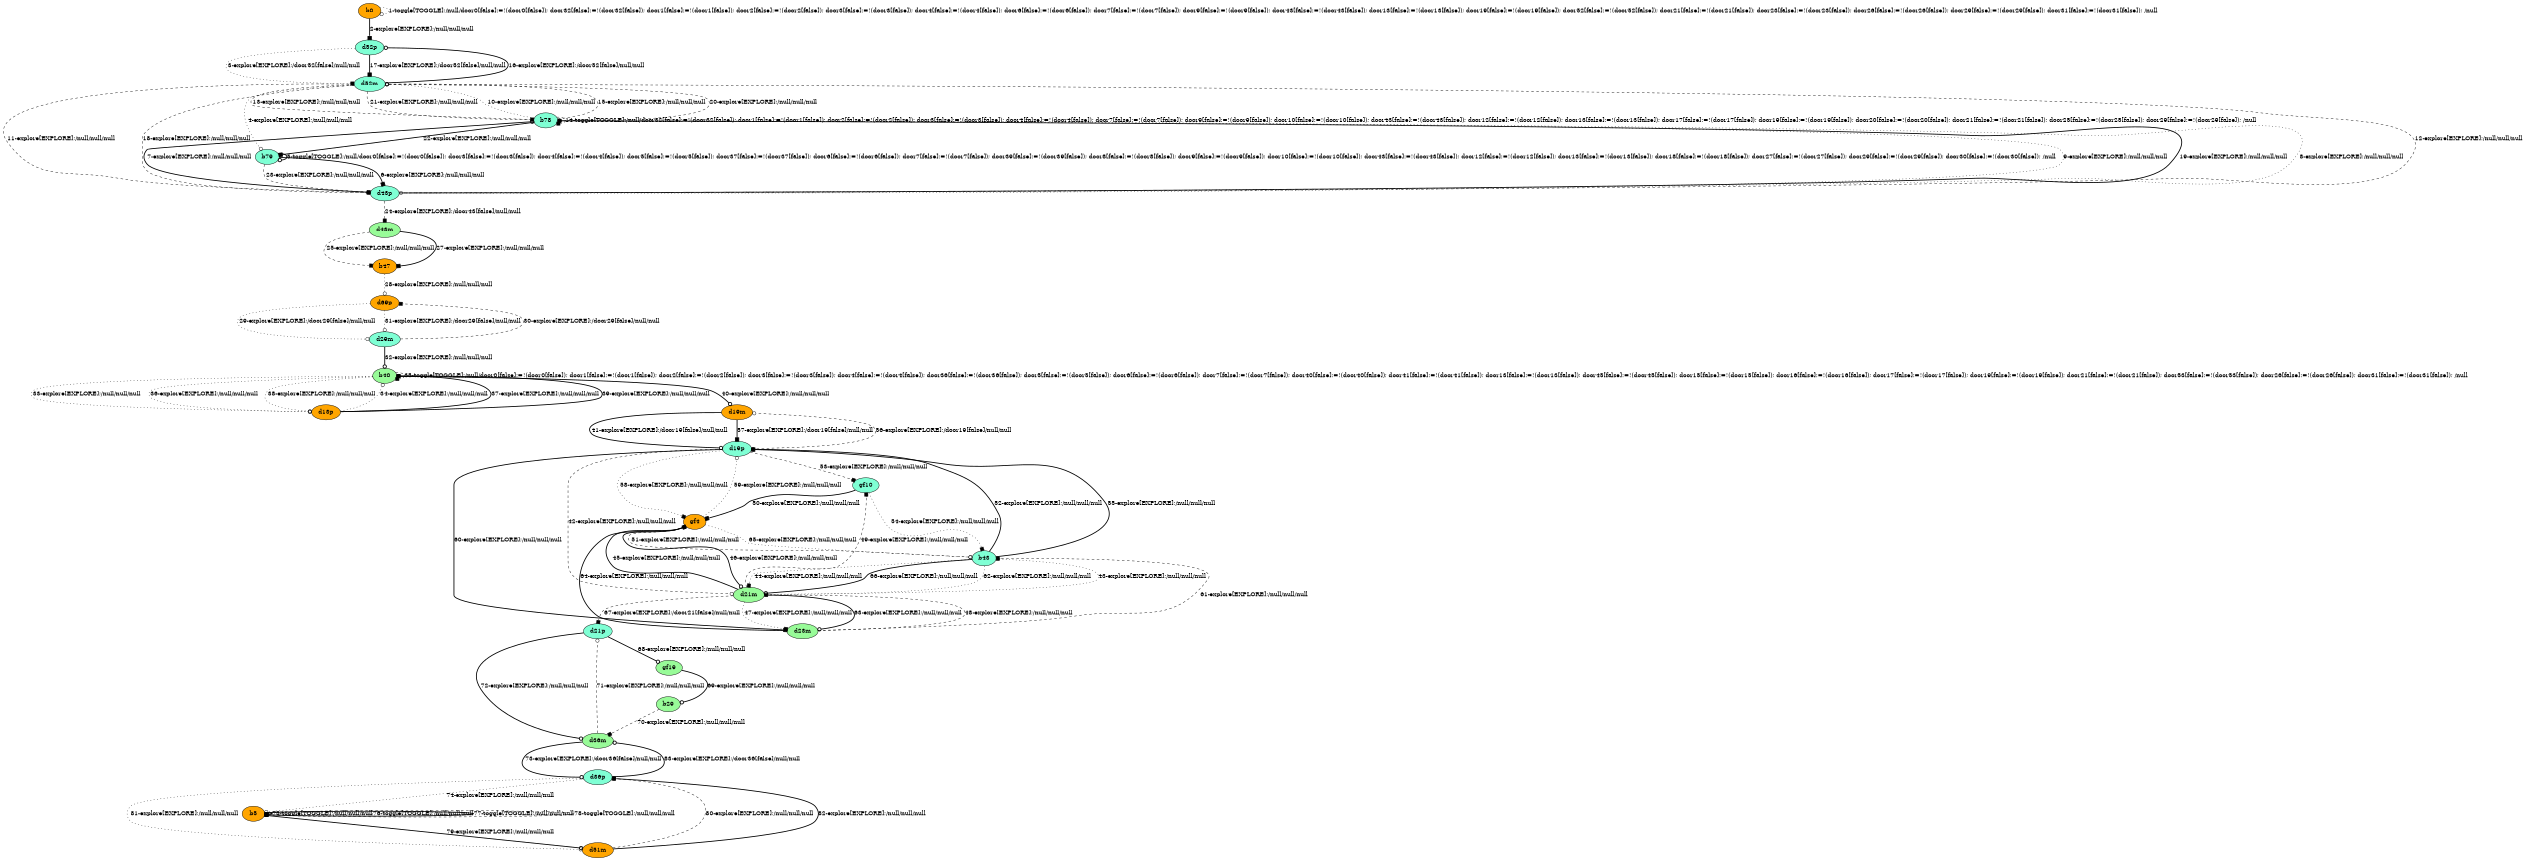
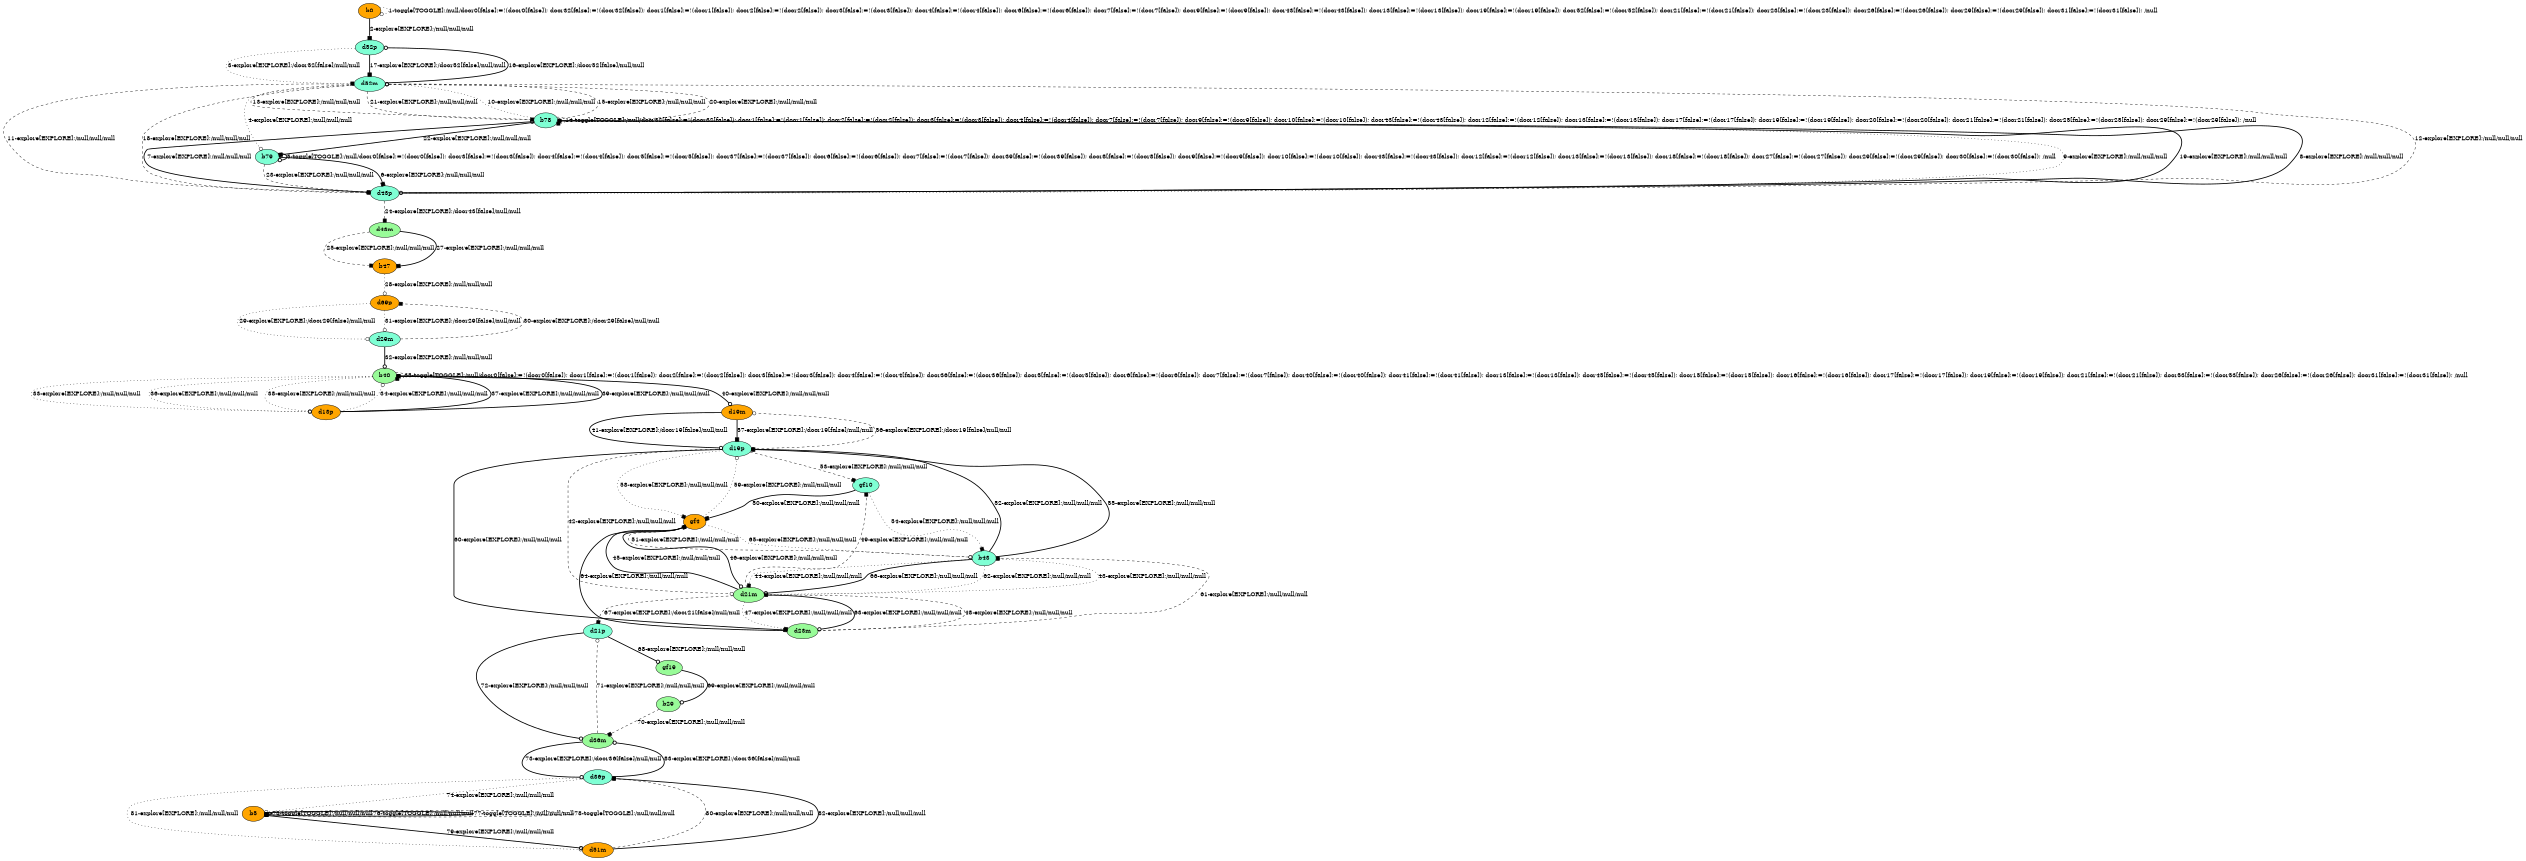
  digraph {
    node [fillcolor=aquamarine style=filled]
    edge [arrowhead=odot style=bold]
    b0 [fillcolor=orange]
    d52p
    d52m
    b79
    d43p
    b78
    d43m [fillcolor=palegreen]
    b47 [fillcolor=orange]
    n9 [fillcolor=orange label=d69p]
    d29m
    b40 [fillcolor=palegreen]
    d13p [fillcolor=orange]
    d19m [fillcolor=orange]
    d19p
    d21m [fillcolor=palegreen]
    gf4 [fillcolor=orange]
    d23m [fillcolor=palegreen]
    gf10
    b43
    d21p
    gf19 [fillcolor=palegreen]
    d36m [fillcolor=palegreen]
    b29 [fillcolor=palegreen]
    d36p
    b5 [fillcolor=orange]
    d51m [fillcolor=orange]
    b0 -> b0 [label="1-toggle[TOGGLE];/null/door0[false]:=!(door0[false]); door32[false]:=!(door32[false]); door1[false]:=!(door1[false]); door2[false]:=!(door2[false]); door3[false]:=!(door3[false]); door4[false]:=!(door4[false]); door6[false]:=!(door6[false]); door7[false]:=!(door7[false]); door9[false]:=!(door9[false]); door43[false]:=!(door43[false]); door13[false]:=!(door13[false]); door19[false]:=!(door19[false]); door52[false]:=!(door52[false]); door21[false]:=!(door21[false]); door23[false]:=!(door23[false]); door26[false]:=!(door26[false]); door29[false]:=!(door29[false]); door31[false]:=!(door31[false]); /null" style=dotted]
    b0 -> d52p [arrowhead=box label="2-explore[EXPLORE];/null/null/null"]
    d52p -> d52m [arrowhead=box label="3-explore[EXPLORE];/door52[false]/null/null" style=dotted]
    d52p -> d52m [arrowhead=box label="17-explore[EXPLORE];/door52[false]/null/null"]
    d52m -> d52p [label="16-explore[EXPLORE];/door52[false]/null/null"]
    d52m -> b79 [label="4-explore[EXPLORE];/null/null/null" style=dotted]
    d52m -> d43p [arrowhead=box label="11-explore[EXPLORE];/null/null/null" style=dashed]
    d52m -> d43p [label="18-explore[EXPLORE];/null/null/null" style=dashed]
    d52m -> b78 [arrowhead=box label="13-explore[EXPLORE];/null/null/null" style=dashed]
    d52m -> b78 [label="21-explore[EXPLORE];/null/null/null" style=dashed]
    b79 -> b79 [label="5-toggle[TOGGLE];/null/door0[false]:=!(door0[false]); door3[false]:=!(door3[false]); door4[false]:=!(door4[false]); door5[false]:=!(door5[false]); door37[false]:=!(door37[false]); door6[false]:=!(door6[false]); door7[false]:=!(door7[false]); door39[false]:=!(door39[false]); door8[false]:=!(door8[false]); door9[false]:=!(door9[false]); door10[false]:=!(door10[false]); door43[false]:=!(door43[false]); door12[false]:=!(door12[false]); door13[false]:=!(door13[false]); door18[false]:=!(door18[false]); door27[false]:=!(door27[false]); door29[false]:=!(door29[false]); door30[false]:=!(door30[false]); /null"]
    b79 -> d43p [arrowhead=box label="6-explore[EXPLORE];/null/null/null"]
    b79 -> d43p [arrowhead=box label="23-explore[EXPLORE];/null/null/null" style=dashed]
    d43p -> d52m [label="12-explore[EXPLORE];/null/null/null" style=dashed]
    d43p -> b78 [label="7-explore[EXPLORE];/null/null/null"]
    d43p -> b78 [arrowhead=box label="9-explore[EXPLORE];/null/null/null" style=dotted]
    d43p -> b78 [label="19-explore[EXPLORE];/null/null/null"]
    d43p -> d43m [arrowhead=box label="24-explore[EXPLORE];/door43[false]/null/null" style=dashed]
    b78 -> d52m [label="10-explore[EXPLORE];/null/null/null" style=dotted]
    b78 -> d52m [label="15-explore[EXPLORE];/null/null/null" style=dashed]
    b78 -> d52m [label="20-explore[EXPLORE];/null/null/null" style=dashed]
    b78 -> b79 [arrowhead=box label="22-explore[EXPLORE];/null/null/null"]
-   b78 -> d43p [label="8-explore[EXPLORE];/null/null/null" style=dotted]
+   b78 -> d43p [label="8-explore[EXPLORE];/null/null/null"]
    b78 -> b78 [arrowhead=box label="14-toggle[TOGGLE];/null/door32[false]:=!(door32[false]); door1[false]:=!(door1[false]); door2[false]:=!(door2[false]); door3[false]:=!(door3[false]); door4[false]:=!(door4[false]); door7[false]:=!(door7[false]); door9[false]:=!(door9[false]); door10[false]:=!(door10[false]); door43[false]:=!(door43[false]); door12[false]:=!(door12[false]); door13[false]:=!(door13[false]); door17[false]:=!(door17[false]); door19[false]:=!(door19[false]); door20[false]:=!(door20[false]); door21[false]:=!(door21[false]); door25[false]:=!(door25[false]); door29[false]:=!(door29[false]); /null" style=dashed]
    d43m -> b47 [arrowhead=box label="25-explore[EXPLORE];/null/null/null" style=dashed]
    d43m -> b47 [arrowhead=box label="27-explore[EXPLORE];/null/null/null"]
    b47 -> n9 [label="28-explore[EXPLORE];/null/null/null" style=dotted]
    n9 -> d29m [label="29-explore[EXPLORE];/door29[false]/null/null" style=dotted]
    n9 -> d29m [label="31-explore[EXPLORE];/door29[false]/null/null" style=dotted]
    d29m -> n9 [arrowhead=box label="30-explore[EXPLORE];/door29[false]/null/null" style=dashed]
    d29m -> b40 [label="32-explore[EXPLORE];/null/null/null"]
    b40 -> b40 [arrowhead=box label="35-toggle[TOGGLE];/null/door0[false]:=!(door0[false]); door1[false]:=!(door1[false]); door2[false]:=!(door2[false]); door3[false]:=!(door3[false]); door4[false]:=!(door4[false]); door36[false]:=!(door36[false]); door5[false]:=!(door5[false]); door6[false]:=!(door6[false]); door7[false]:=!(door7[false]); door40[false]:=!(door40[false]); door41[false]:=!(door41[false]); door13[false]:=!(door13[false]); door45[false]:=!(door45[false]); door15[false]:=!(door15[false]); door16[false]:=!(door16[false]); door17[false]:=!(door17[false]); door19[false]:=!(door19[false]); door21[false]:=!(door21[false]); door53[false]:=!(door53[false]); door26[false]:=!(door26[false]); door31[false]:=!(door31[false]); /null" style=dashed]
    b40 -> d13p [label="33-explore[EXPLORE];/null/null/null" style=dotted]
    b40 -> d13p [label="36-explore[EXPLORE];/null/null/null" style=dotted]
    b40 -> d13p [label="38-explore[EXPLORE];/null/null/null" style=dotted]
    b40 -> d19m [label="40-explore[EXPLORE];/null/null/null"]
    d13p -> b40 [label="34-explore[EXPLORE];/null/null/null" style=dotted]
    d13p -> b40 [label="37-explore[EXPLORE];/null/null/null"]
    d13p -> b40 [arrowhead=box label="39-explore[EXPLORE];/null/null/null"]
    d19m -> d19p [label="41-explore[EXPLORE];/door19[false]/null/null"]
    d19m -> d19p [arrowhead=box label="57-explore[EXPLORE];/door19[false]/null/null"]
    d19p -> d19m [label="56-explore[EXPLORE];/door19[false]/null/null" style=dashed]
    d19p -> d21m [label="42-explore[EXPLORE];/null/null/null" style=dashed]
    d19p -> gf4 [arrowhead=box label="58-explore[EXPLORE];/null/null/null" style=dotted]
    d19p -> d23m [arrowhead=box label="60-explore[EXPLORE];/null/null/null"]
    d19p -> gf10 [arrowhead=box label="53-explore[EXPLORE];/null/null/null" style=dashed]
    d21m -> gf4 [arrowhead=box label="45-explore[EXPLORE];/null/null/null"]
    d21m -> d23m [arrowhead=box label="47-explore[EXPLORE];/null/null/null" style=dotted]
    d21m -> d23m [label="63-explore[EXPLORE];/null/null/null"]
    d21m -> gf10 [arrowhead=box label="49-explore[EXPLORE];/null/null/null" style=dashed]
    d21m -> b43 [label="43-explore[EXPLORE];/null/null/null" style=dotted]
    d21m -> d21p [arrowhead=box label="67-explore[EXPLORE];/door21[false]/null/null" style=dashed]
    gf4 -> d19p [label="59-explore[EXPLORE];/null/null/null" style=dotted]
    gf4 -> d21m [label="46-explore[EXPLORE];/null/null/null"]
    gf4 -> b43 [label="51-explore[EXPLORE];/null/null/null" style=dashed]
    gf4 -> b43 [label="65-explore[EXPLORE];/null/null/null" style=dotted]
    d23m -> d21m [arrowhead=box label="48-explore[EXPLORE];/null/null/null" style=dashed]
    d23m -> gf4 [label="64-explore[EXPLORE];/null/null/null"]
    d23m -> b43 [arrowhead=box label="61-explore[EXPLORE];/null/null/null" style=dashed]
    gf10 -> gf4 [arrowhead=box label="50-explore[EXPLORE];/null/null/null"]
    gf10 -> b43 [arrowhead=box label="54-explore[EXPLORE];/null/null/null" style=dotted]
    b43 -> d19p [label="52-explore[EXPLORE];/null/null/null"]
    b43 -> d19p [arrowhead=box label="55-explore[EXPLORE];/null/null/null"]
    b43 -> d21m [arrowhead=box label="44-explore[EXPLORE];/null/null/null" style=dotted]
    b43 -> d21m [label="62-explore[EXPLORE];/null/null/null" style=dotted]
    b43 -> d21m [label="66-explore[EXPLORE];/null/null/null"]
    d21p -> gf19 [label="68-explore[EXPLORE];/null/null/null"]
    d21p -> d36m [label="72-explore[EXPLORE];/null/null/null"]
    gf19 -> b29 [label="69-explore[EXPLORE];/null/null/null"]
    d36m -> d21p [label="71-explore[EXPLORE];/null/null/null" style=dashed]
    d36m -> d36p [label="73-explore[EXPLORE];/door36[false]/null/null"]
    b29 -> d36m [arrowhead=box label="70-explore[EXPLORE];/null/null/null" style=dashed]
    d36p -> d36m [label="83-explore[EXPLORE];/door36[false]/null/null"]
    d36p -> b5 [label="74-explore[EXPLORE];/null/null/null" style=dotted]
    d36p -> d51m [label="81-explore[EXPLORE];/null/null/null" style=dotted]
    b5 -> b5 [arrowhead=box label="75-toggle[TOGGLE];/null/null/null"]
    b5 -> b5 [label="76-toggle[TOGGLE];/null/null/null" style=dotted]
    b5 -> b5 [arrowhead=box label="77-toggle[TOGGLE];/null/null/null"]
    b5 -> b5 [arrowhead=box label="78-toggle[TOGGLE];/null/null/null" style=dashed]
    b5 -> d51m [label="79-explore[EXPLORE];/null/null/null"]
    d51m -> d36p [label="80-explore[EXPLORE];/null/null/null" style=dashed]
    d51m -> d36p [arrowhead=box label="82-explore[EXPLORE];/null/null/null"]
  }
